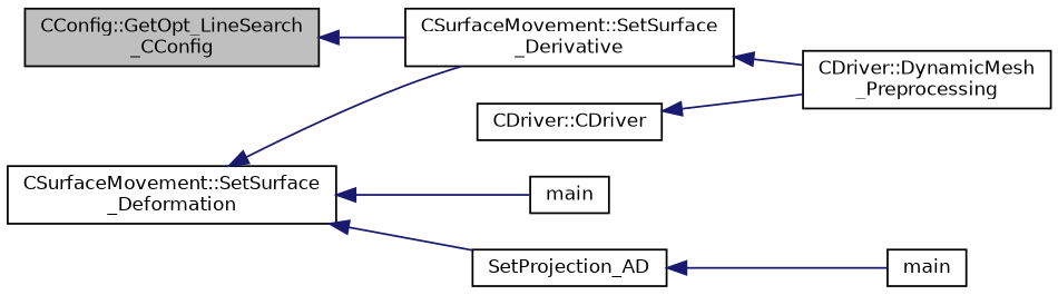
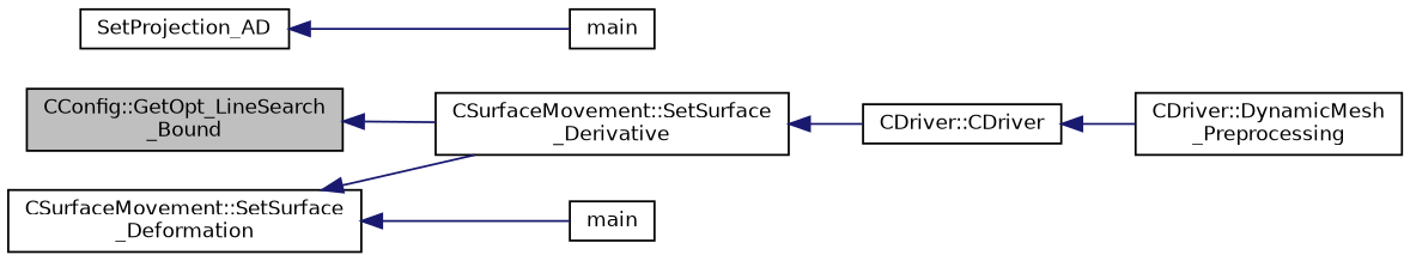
  digraph {
    rankdir=LR
    node [color=black fillcolor=white fontname=Helvetica fontsize=10 shape=record style=filled]
    edge [color=midnightblue dir=back fontname=Helvetica fontsize=10 labelfontname=Helvetica labelfontsize=10 style=solid]
-   n1 [fillcolor=grey75 fontcolor=black height=0.2 label="CConfig::GetOpt_LineSearch\l_CConfig" width=0.4]
+   n1 [fillcolor=grey75 fontcolor=black height=0.2 label="CConfig::GetOpt_LineSearch\l_Bound" width=0.4]
    n2 [height=0.2 label="CSurfaceMovement::SetSurface\l_Derivative" width=0.4]
    n3 [height=0.2 label="CSurfaceMovement::SetSurface\l_Deformation" width=0.4]
    n4 [height=0.2 label=main width=0.4]
    n5 [height=0.2 label=SetProjection_AD width=0.4]
    n6 [height=0.2 label="CDriver::DynamicMesh\l_Preprocessing" width=0.4]
    n7 [height=0.2 label=main width=0.4]
    n8 [height=0.2 label="CDriver::CDriver" width=0.4]
    n1 -> n2
-   n2 -> n6
+   n2 -> n8
    n3 -> n2
    n3 -> n4
-   n3 -> n5
    n5 -> n7
    n8 -> n6
  }
